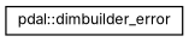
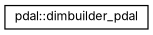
  digraph {
    rankdir=LR
    fontname=Inter
-   n1 [color=black fillcolor=white fontname=Inter fontsize=10 height=0.2 label="pdal::dimbuilder_error" shape=record style=filled width=0.4]
+   n1 [color=black fillcolor=white fontname=Inter fontsize=10 height=0.2 label="pdal::dimbuilder_pdal" shape=record style=filled width=0.4]
  }
